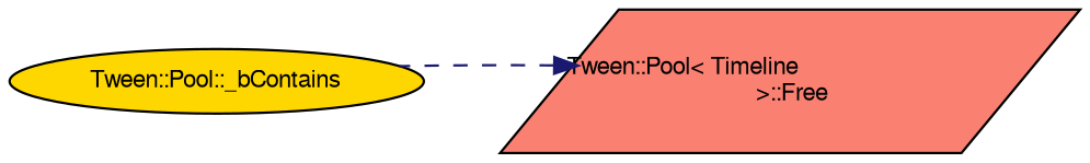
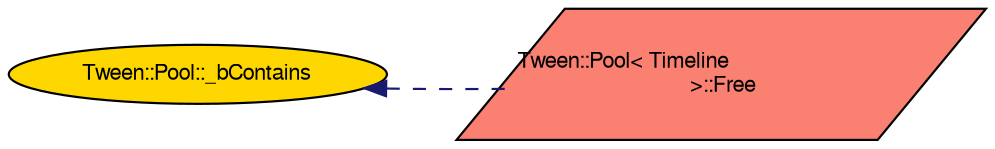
  digraph {
    rankdir=LR
    node [color=black fontname=FreeSans fontsize=10 style=filled]
    n1 [fillcolor=gold fontcolor=black height=0.2 label="Tween::Pool::_bContains" shape=ellipse width=0.4]
    n2 [height=0.2 label="Tween::Pool\< Timeline\l \>::Free" shape=parallelogram width=0.4 fillcolor=salmon]
-   n2 -> n1 [color=midnightblue dir=back fontname=FreeSans fontsize=10 labelfontname=FreeSans labelfontsize=10 style=dashed]
+   n1 -> n2 [color=midnightblue dir=back fontname=FreeSans fontsize=10 labelfontname=FreeSans labelfontsize=10 style=dashed]
  }
